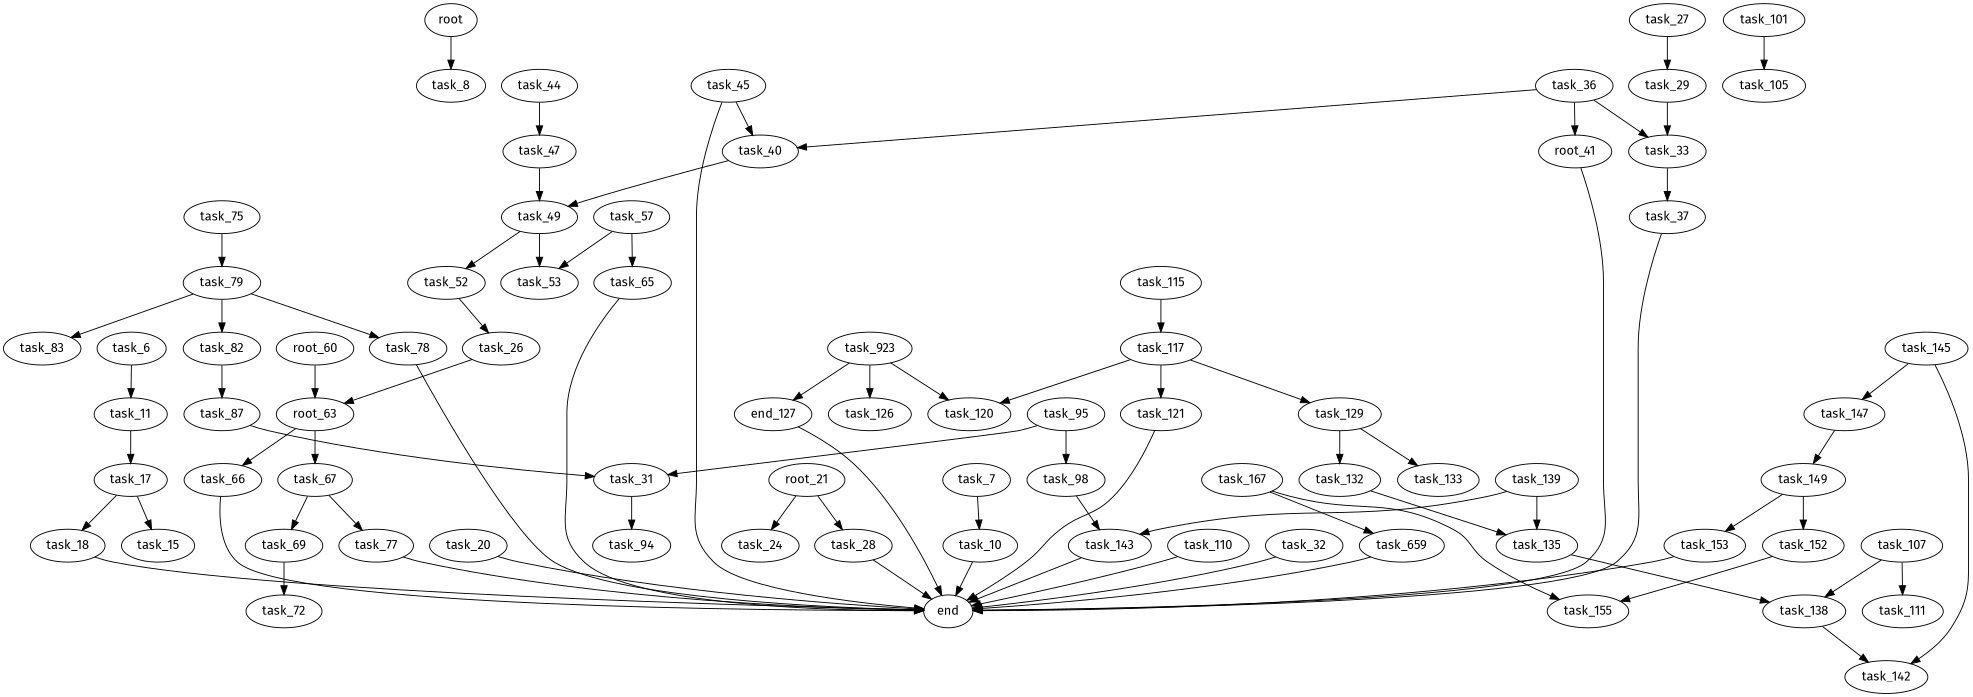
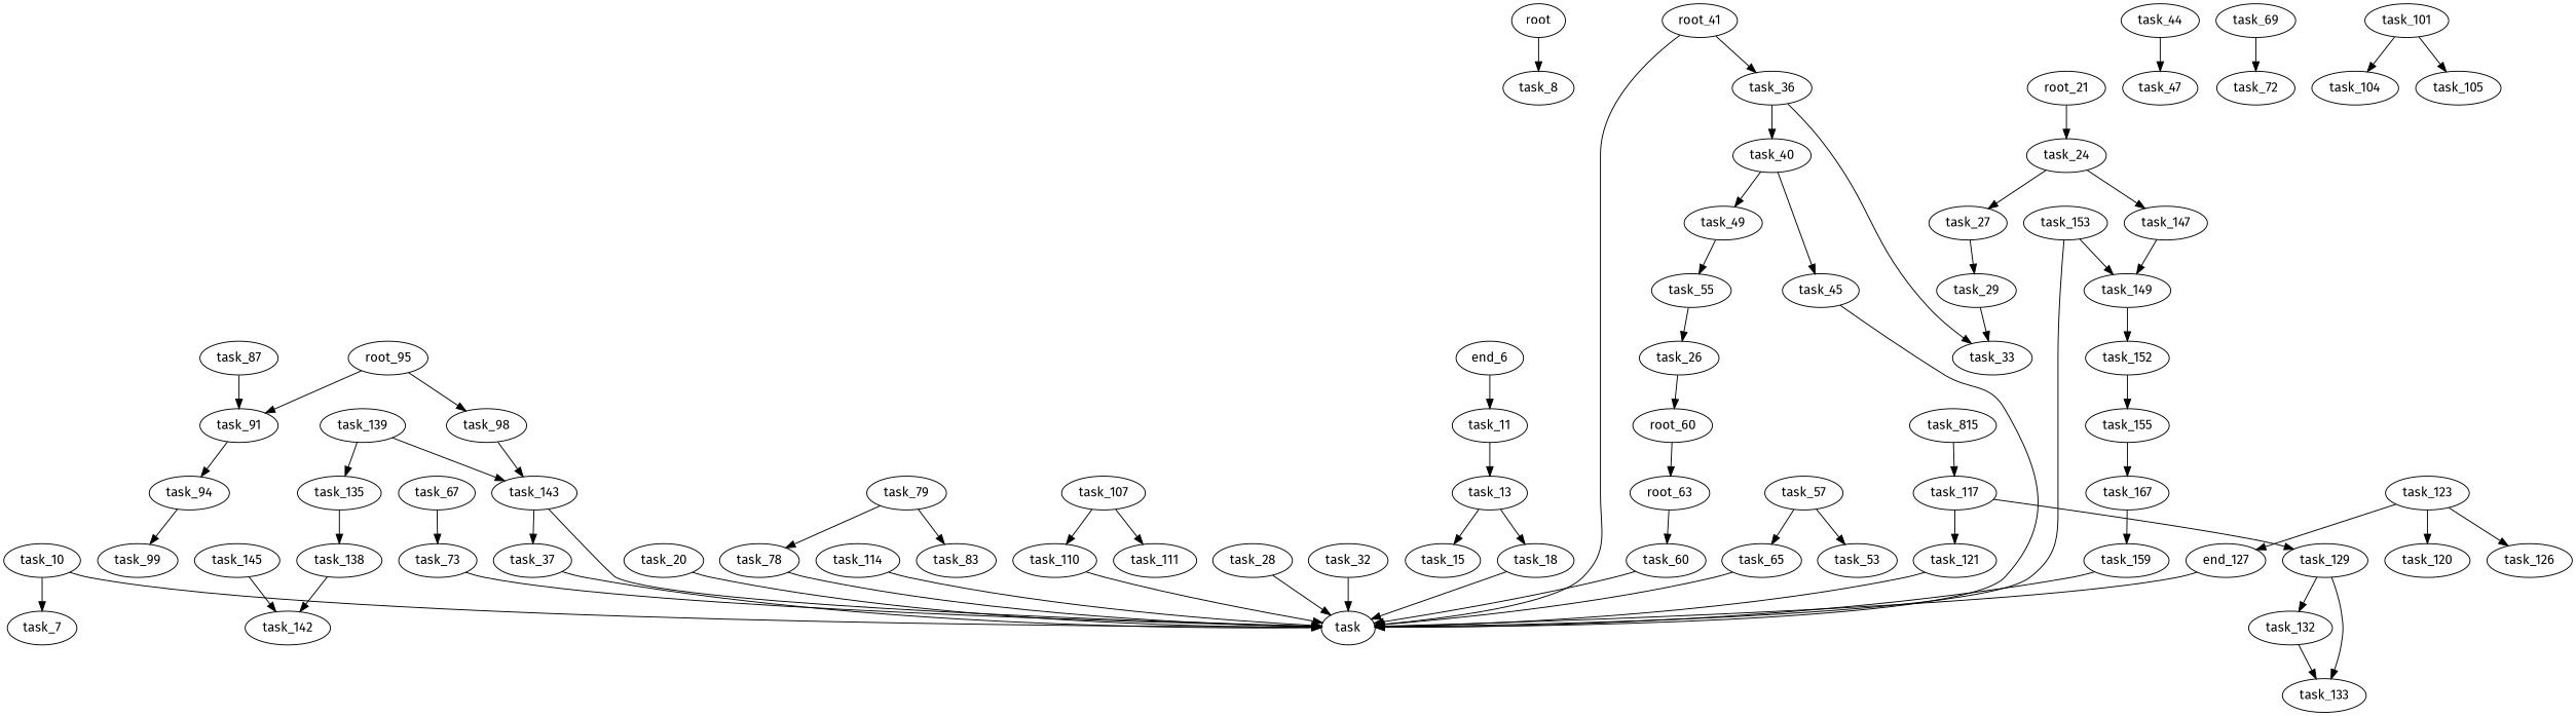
  digraph {
    fontname="Fira Sans"
    node [fontname="Fira Sans"]
    edge [fontname="Fira Sans"]
    n1 [label=task_8]
    root
-   task_6
+   task_6 [label=end_6]
    task_11
    task_7
    task_10
-   task_13 [label=task_17]
-   end
+   task_13
+   end [label=task]
    task_15
    task_18
    n11 [label=root_21]
    task_24
    n13 [label=task_28]
    task_27
    task_29
    task_33
    task_32
    task_37
    task_36
    task_40
    n21 [label=root_41]
    task_45
    task_49
    task_44
    task_47
-   task_52
+   task_52 [label=task_55]
    task_53
    n28 [label=task_26]
    n29 [label=root_60]
    task_57
    n31 [label=task_65]
    n32 [label=root_63]
-   task_66
+   task_66 [label=task_60]
    task_67
    task_69
-   task_73 [label=task_77]
+   task_73
    task_72
-   task_75
    task_79
    task_78
-   task_82
    task_83
    task_87
-   task_91 [label=task_31]
+   task_91
    task_94
    n46 [label=task_20]
-   task_95
+   task_99
+   task_95 [label=root_95]
    task_98
    task_143
    task_101
+   task_104
    task_105
    task_107
    task_110
    task_111
-   task_115
+   task_114
+   task_115 [label=task_815]
    task_117
    task_120
    task_121
    task_129
-   task_123 [label=task_923]
+   task_123
    task_126
    n65 [label=end_127]
    task_132
    task_133
    task_135
    task_138
    task_142
    task_139
    task_145
    task_147
    task_149
    task_152
    task_153
    task_155
    n78 [label=task_167]
-   task_159 [label=task_659]
+   task_159
    root -> n1
    task_6 -> task_11
    task_11 -> task_13
-   task_7 -> task_10
+   task_10 -> task_7
    task_10 -> end
    task_13 -> task_15
    task_13 -> task_18
    task_18 -> end
    n11 -> task_24
-   n11 -> n13
+   task_24 -> task_27
    n13 -> end
    task_27 -> task_29
    task_29 -> task_33
-   task_33 -> task_37
+   task_143 -> task_37
    task_32 -> end
    task_37 -> end
    task_36 -> task_33
    task_36 -> task_40
-   task_36 -> n21
-   task_45 -> task_40
+   n21 -> task_36
+   task_40 -> task_45
    task_40 -> task_49
    n21 -> end
    task_45 -> end
    task_49 -> task_52
-   task_49 -> task_53
    task_44 -> task_47
-   task_47 -> task_49
    task_52 -> n28
-   n28 -> n32
+   n28 -> n29
    n29 -> n32
    task_57 -> task_53
    task_57 -> n31
    n31 -> end
    n32 -> task_66
-   n32 -> task_67
    task_66 -> end
-   task_67 -> task_69
    task_67 -> task_73
    task_69 -> task_72
    task_73 -> end
-   task_75 -> task_79
    task_79 -> task_78
-   task_79 -> task_82
    task_79 -> task_83
    task_78 -> end
-   task_82 -> task_87
    task_87 -> task_91
    task_91 -> task_94
+   task_94 -> task_99
    n46 -> end
    task_95 -> task_91
    task_95 -> task_98
    task_98 -> task_143
    task_143 -> end
+   task_101 -> task_104
    task_101 -> task_105
-   task_107 -> task_138
+   task_107 -> task_110
    task_107 -> task_111
    task_110 -> end
+   task_114 -> end
    task_115 -> task_117
-   task_117 -> task_120
    task_117 -> task_121
    task_117 -> task_129
    task_121 -> end
    task_129 -> task_132
    task_129 -> task_133
    task_123 -> task_120
    task_123 -> task_126
    task_123 -> n65
    n65 -> end
-   task_132 -> task_135
+   task_132 -> task_133
    task_135 -> task_138
    task_138 -> task_142
    task_139 -> task_143
    task_139 -> task_135
    task_145 -> task_142
-   task_145 -> task_147
+   task_24 -> task_147
    task_147 -> task_149
    task_149 -> task_152
-   task_149 -> task_153
+   task_153 -> task_149
    task_152 -> task_155
    task_153 -> end
-   n78 -> task_155
+   task_155 -> n78
    n78 -> task_159
    task_159 -> end
  }
